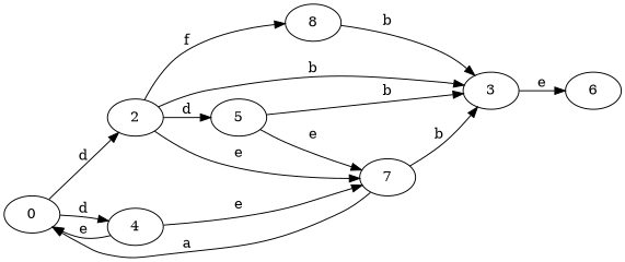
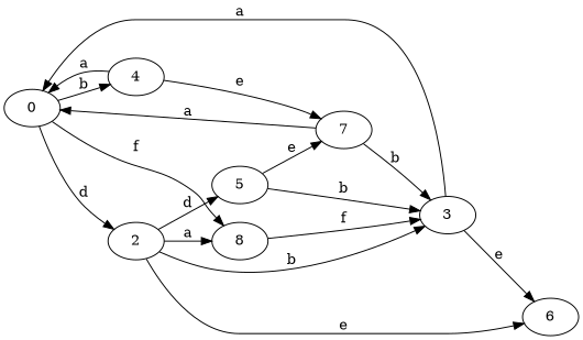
  strict digraph {
    rankdir=LR
    0
    2
    4
    8
    3
    5
    6
    7
    0 -> 2 [label=d]
-   0 -> 4 [label=d]
-   2 -> 8 [label=f]
+   0 -> 4 [label=b]
+   0 -> 8 [label=f]
+   2 -> 8 [label=a]
    2 -> 3 [label=b]
    2 -> 5 [label=d]
-   2 -> 7 [label=e]
-   4 -> 0 [label=e]
+   2 -> 6 [label=e]
+   4 -> 0 [label=a]
    4 -> 7 [label=e]
-   8 -> 3 [label=b]
+   8 -> 3 [label=f]
+   3 -> 0 [label=a]
    3 -> 6 [label=e]
    5 -> 3 [label=b]
    5 -> 7 [label=e]
    7 -> 0 [label=a]
    7 -> 3 [label=b]
  }
